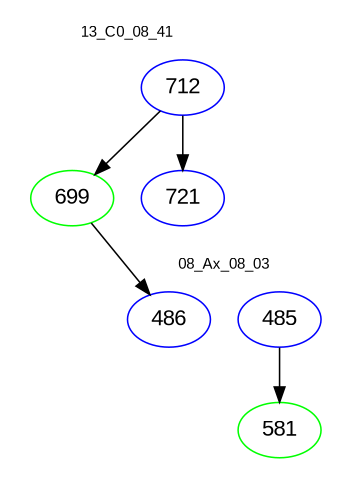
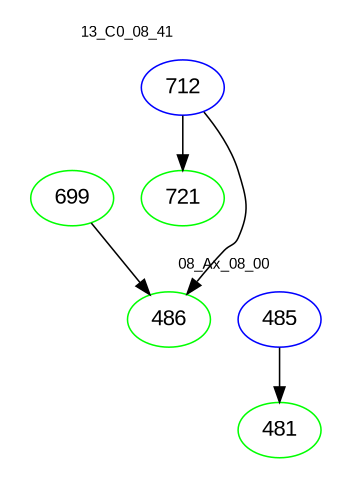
  digraph {
    fontname="Liberation Sans"
    node [color=green fontname="Liberation Sans"]
    edge [color=black fontname="Liberation Sans"]
    n1 [color=blue label=485]
-   n2 [label=581]
-   n3 [color=blue label=486]
+   n2 [label=481]
+   n3 [label=486]
    n4 [color=blue label=712]
    n5 [label=699]
-   n6 [color=blue label=721]
+   n6 [label=721]
    subgraph cluster_1 {
      color=white
      fontsize=10
-     label="08_Ax_08_03"
+     label="08_Ax_08_00"
      n1
      n2
      n3
    }
    subgraph cluster_2 {
      color=white
      fontsize=10
      label="13_C0_08_41"
      n4
      n5
      n6
    }
    n1 -> n2
-   n4 -> n5
+   n4 -> n3
    n4 -> n6
    n5 -> n3
  }
